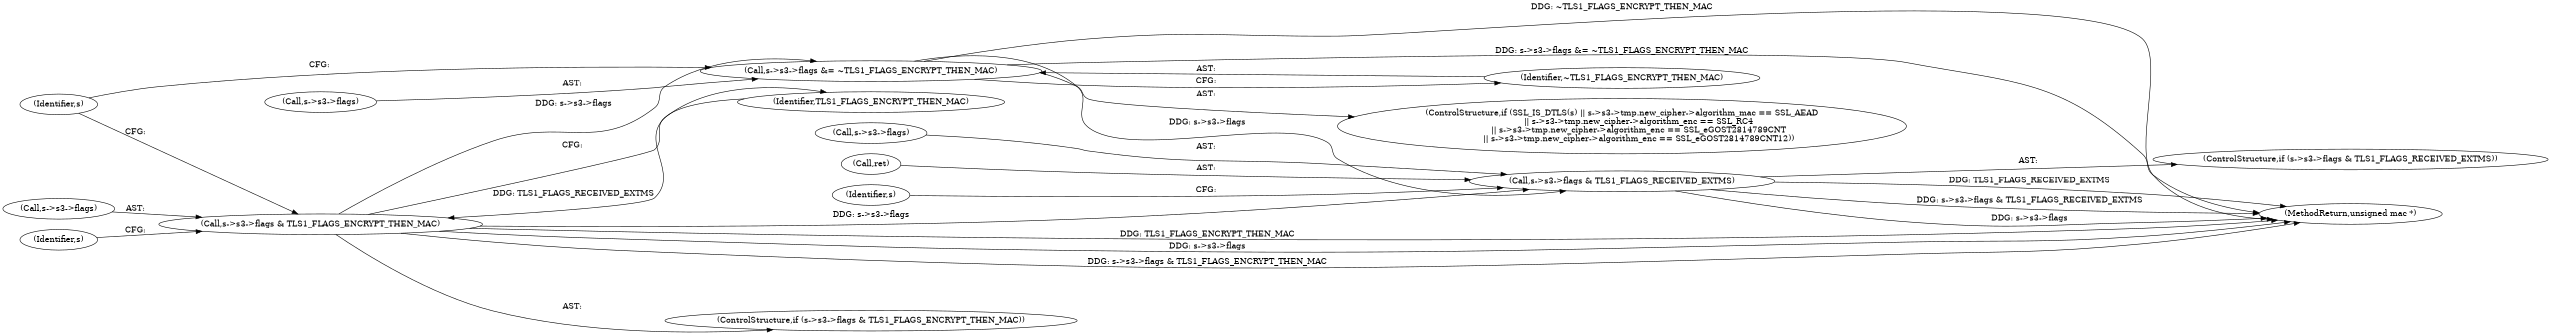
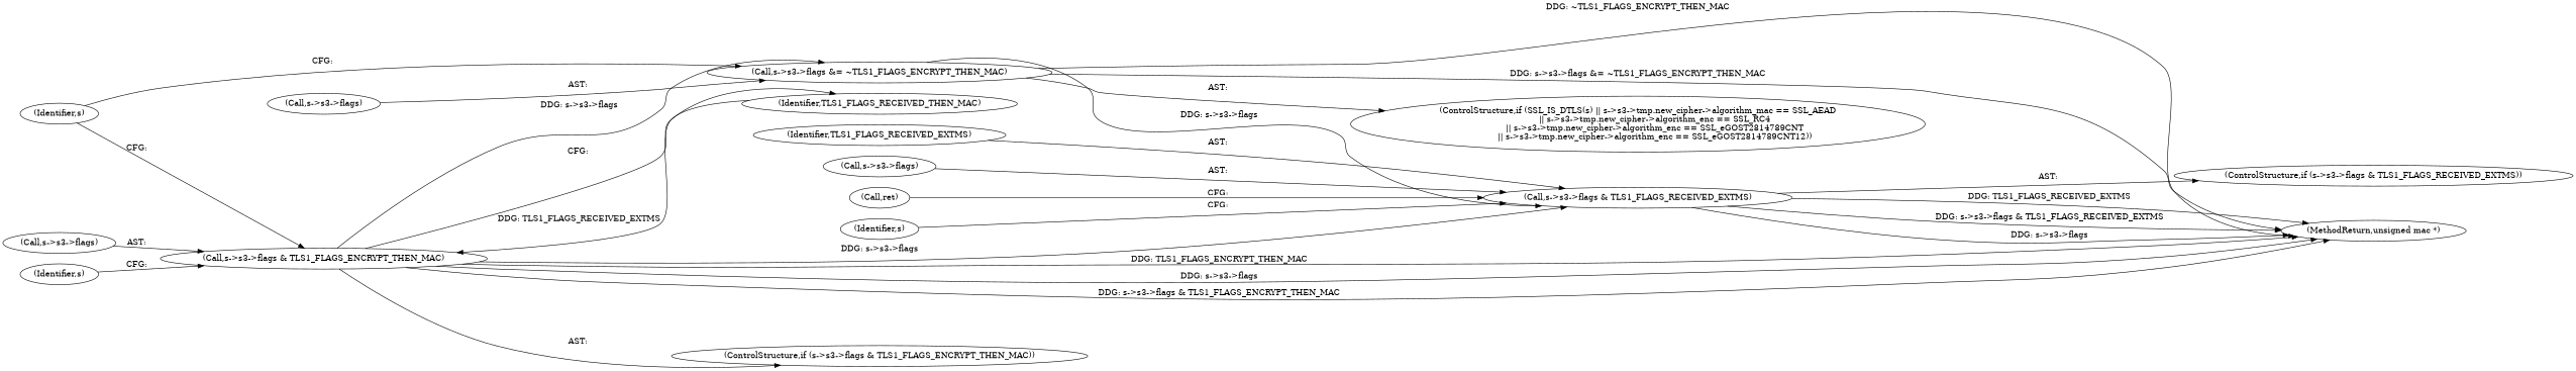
  digraph {
    rankdir=LR
    n1 [label="(Call,s->s3->flags &= ~TLS1_FLAGS_ENCRYPT_THEN_MAC)"]
    n2 [label="(Call,s->s3->flags & TLS1_FLAGS_RECEIVED_EXTMS)"]
    n3 [label="(ControlStructure,if (SSL_IS_DTLS(s) || s->s3->tmp.new_cipher->algorithm_mac == SSL_AEAD\n             || s->s3->tmp.new_cipher->algorithm_enc == SSL_RC4\n             || s->s3->tmp.new_cipher->algorithm_enc == SSL_eGOST2814789CNT\n             || s->s3->tmp.new_cipher->algorithm_enc == SSL_eGOST2814789CNT12))"]
-   n4 [label="(Identifier,~TLS1_FLAGS_ENCRYPT_THEN_MAC)"]
    n5 [label="(MethodReturn,unsigned mac *)"]
    n6 [label="(ControlStructure,if (s->s3->flags & TLS1_FLAGS_RECEIVED_EXTMS))"]
    n7 [label="(Call,s->s3->flags & TLS1_FLAGS_ENCRYPT_THEN_MAC)"]
    n8 [label="(ControlStructure,if (s->s3->flags & TLS1_FLAGS_ENCRYPT_THEN_MAC))"]
-   n9 [label="(Identifier,TLS1_FLAGS_ENCRYPT_THEN_MAC)"]
+   n9 [label="(Identifier,TLS1_FLAGS_RECEIVED_THEN_MAC)"]
+   n10 [label="(Identifier,TLS1_FLAGS_RECEIVED_EXTMS)"]
    n11 [label="(Identifier,s)"]
    n12 [label="(Call,s->s3->flags)"]
    n13 [label="(Call,ret)"]
    n14 [label="(Call,s->s3->flags)"]
    n15 [label="(Call,s->s3->flags)"]
    n16 [label="(Identifier,s)"]
    n17 [label="(Identifier,s)"]
    n1 -> n2 [label="DDG: s->s3->flags"]
    n1 -> n3 [label="AST: "]
-   n1 -> n4 [label="CFG: "]
    n1 -> n5 [label="DDG: ~TLS1_FLAGS_ENCRYPT_THEN_MAC"]
    n1 -> n5 [label="DDG: s->s3->flags &= ~TLS1_FLAGS_ENCRYPT_THEN_MAC"]
    n2 -> n5 [label="DDG: TLS1_FLAGS_RECEIVED_EXTMS"]
    n2 -> n5 [label="DDG: s->s3->flags & TLS1_FLAGS_RECEIVED_EXTMS"]
    n2 -> n5 [label="DDG: s->s3->flags"]
    n2 -> n6 [label="AST: "]
-   n4 -> n1 [label="AST: "]
    n7 -> n1 [label="DDG: s->s3->flags"]
    n7 -> n2 [label="DDG: s->s3->flags"]
    n7 -> n5 [label="DDG: TLS1_FLAGS_ENCRYPT_THEN_MAC"]
    n7 -> n5 [label="DDG: s->s3->flags"]
    n7 -> n5 [label="DDG: s->s3->flags & TLS1_FLAGS_ENCRYPT_THEN_MAC"]
    n7 -> n8 [label="AST: "]
    n7 -> n9 [label="CFG: "]
    n9 -> n7 [label="DDG: TLS1_FLAGS_RECEIVED_EXTMS"]
+   n10 -> n2 [label="AST: "]
    n11 -> n1 [label="CFG: "]
    n11 -> n7 [label="CFG: "]
    n12 -> n2 [label="AST: "]
-   n13 -> n2 [label="AST: "]
+   n13 -> n2 [label="CFG: "]
    n14 -> n1 [label="AST: "]
    n15 -> n7 [label="AST: "]
    n16 -> n7 [label="CFG: "]
    n17 -> n2 [label="CFG: "]
  }
